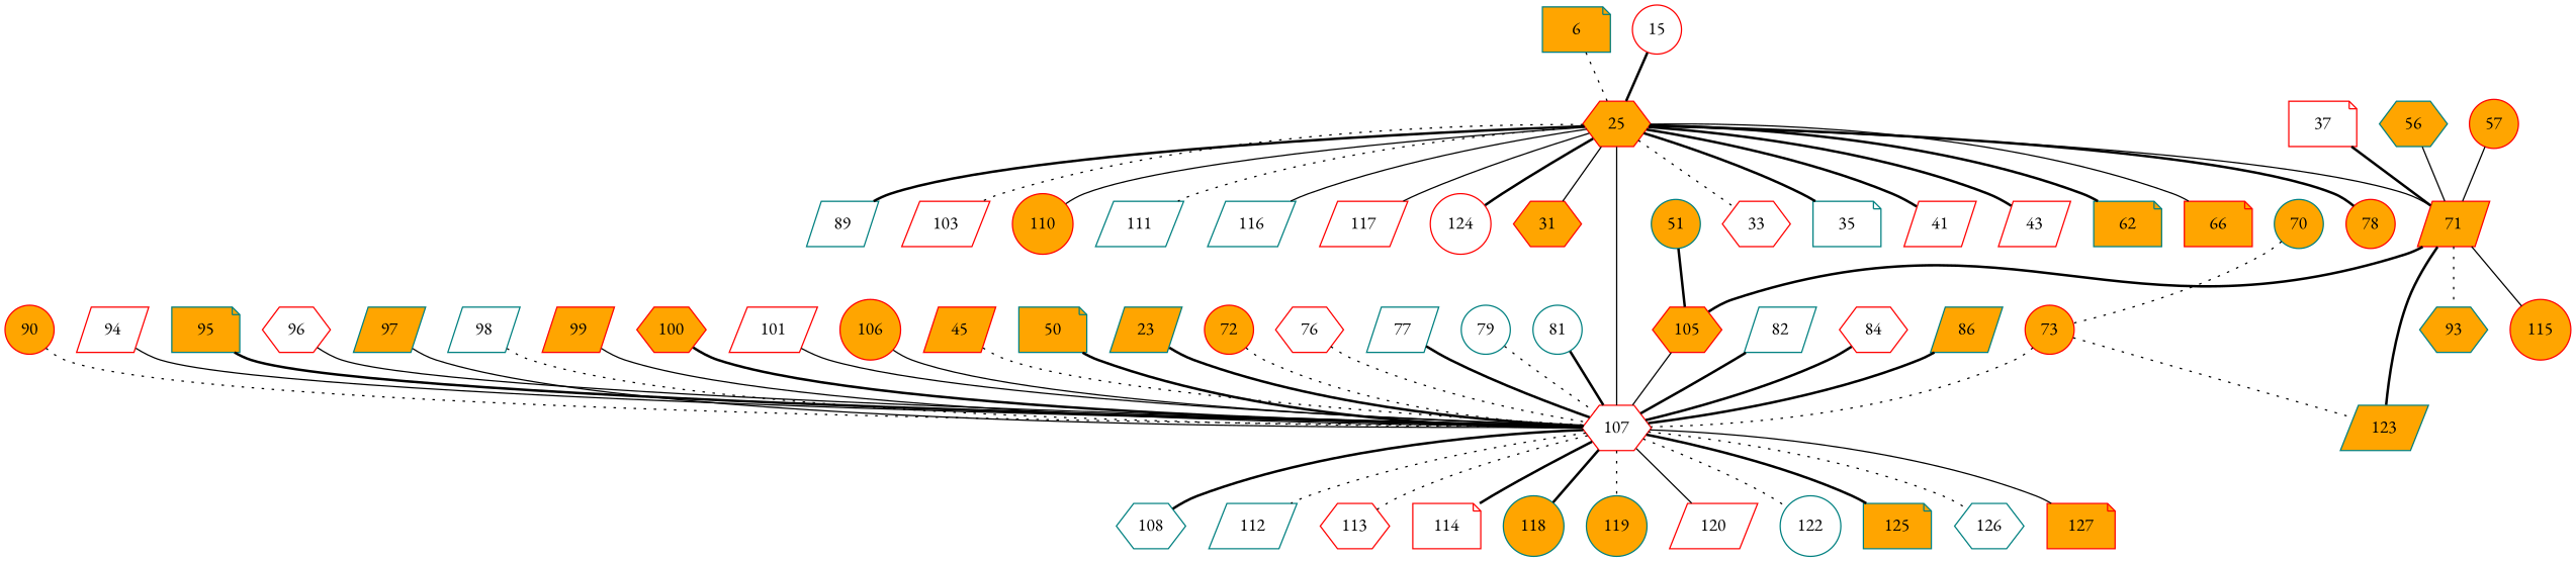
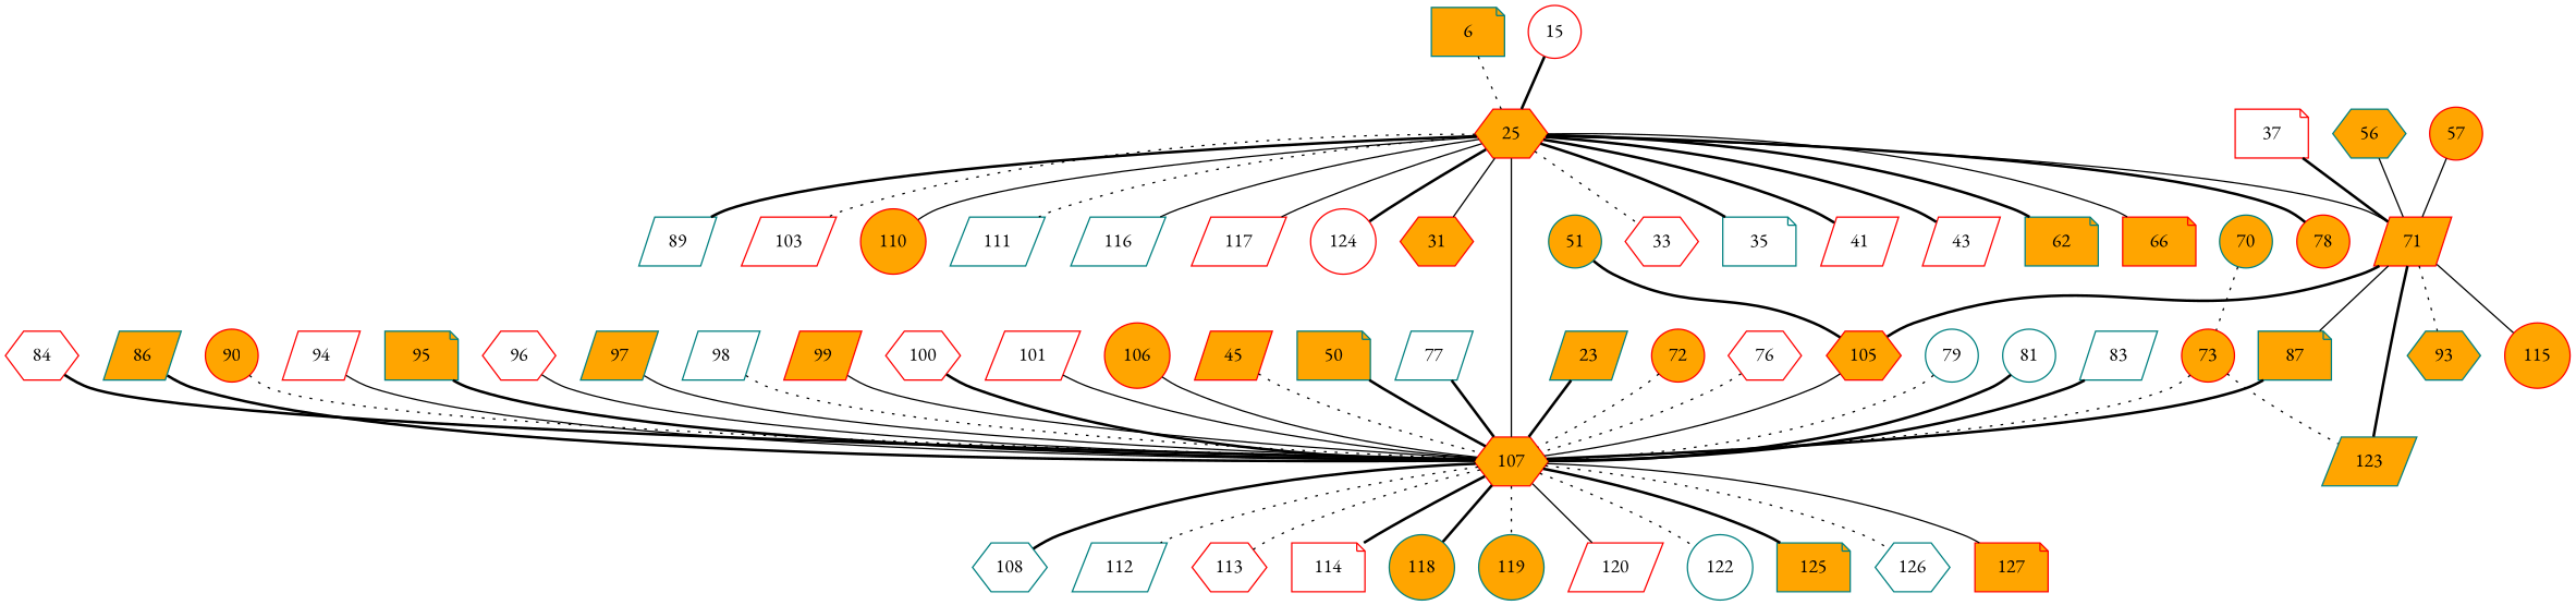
  graph {
    fontname="EB Garamond"
    node [color=red fillcolor=orange fontname="EB Garamond" shape=parallelogram style=filled]
    edge [fontname="EB Garamond" style=bold]
    25 [shape=hexagon super="+16+3"]
    31 [shape=hexagon]
    33 [fillcolor=white shape=hexagon]
    35 [color=teal fillcolor=white shape=note]
    41 [fillcolor=white]
    43 [fillcolor=white]
    62 [color=teal shape=note]
    66 [shape=note]
    71 [super="+65+30+24+18"]
    78 [shape=circle]
    89 [color=teal fillcolor=white super="+22"]
    103 [fillcolor=white]
-   107 [fillcolor=white shape=hexagon super="+20+39+46+91+92+88+23+9+19"]
+   107 [shape=hexagon super="+20+39+46+91+92+88+23+9+19"]
    110 [shape=circle super="+54"]
    111 [color=teal fillcolor=white]
    116 [color=teal fillcolor=white]
    117 [fillcolor=white super="+85"]
    124 [fillcolor=white shape=circle super="+74"]
    6 [color=teal shape=note]
    15 [fillcolor=white shape=circle]
    105 [shape=hexagon super="+47+48"]
+   87 [color=teal shape=note super="+60"]
    93 [color=teal shape=hexagon]
    115 [shape=circle]
    123 [color=teal super="+104+121"]
    108 [color=teal fillcolor=white shape=hexagon]
    112 [color=teal fillcolor=white]
    113 [fillcolor=white shape=hexagon]
    114 [fillcolor=white shape=note]
    118 [color=teal shape=circle]
    119 [color=teal shape=circle super="+109"]
    120 [fillcolor=white]
    122 [color=teal fillcolor=white shape=circle super="+36"]
    125 [color=teal shape=note]
    126 [color=teal fillcolor=white shape=hexagon]
    127 [shape=note]
    37 [fillcolor=white shape=note]
    45
    50 [color=teal shape=note]
    51 [color=teal shape=circle]
    56 [color=teal shape=hexagon]
    57 [shape=circle super="+52"]
    n43 [color=teal label=23 super="+27"]
    73 [shape=circle super="+67"]
    70 [color=teal shape=circle]
    72 [shape=circle]
    76 [fillcolor=white shape=hexagon]
    77 [color=teal fillcolor=white]
    79 [color=teal fillcolor=white shape=circle]
    81 [color=teal fillcolor=white shape=circle super="+21"]
-   82 [color=teal fillcolor=white]
+   82 [color=teal fillcolor=white label=83]
    84 [fillcolor=white shape=hexagon]
    86 [color=teal]
    90 [shape=circle]
    94 [fillcolor=white]
    95 [color=teal shape=note]
    96 [fillcolor=white shape=hexagon super="+49+53"]
    97 [color=teal super="+14"]
    98 [color=teal fillcolor=white]
    99
-   100 [shape=hexagon]
+   100 [fillcolor=white shape=hexagon]
    101 [fillcolor=white]
    106 [shape=circle super="+80"]
    25 -- 31 [style=solid]
    25 -- 33 [style=dotted]
    25 -- 35
    25 -- 41
    25 -- 43
    25 -- 62
    25 -- 66 [style=solid]
    25 -- 71 [style=solid weight=4]
    25 -- 78
    25 -- 89
    25 -- 103 [style=dotted]
    25 -- 107 [style=solid weight=19]
    25 -- 110 [style=solid]
    25 -- 111 [style=dotted]
    25 -- 116 [style=solid]
    25 -- 117 [style=solid]
    25 -- 124
    71 -- 105 [weight=2]
+   71 -- 87 [style=solid]
    71 -- 93 [style=dotted]
    71 -- 115 [style=solid]
    71 -- 123 [weight=2]
    107 -- 108
    107 -- 112 [style=dotted]
    107 -- 113 [style=dotted]
    107 -- 114
    107 -- 118
    107 -- 119 [style=dotted weight=2]
    107 -- 120 [style=solid]
    107 -- 122 [style=dotted]
    107 -- 125
    107 -- 126 [style=dotted]
    107 -- 127 [style=solid]
    6 -- 25 [style=dotted]
    15 -- 25
    105 -- 107 [style=solid weight=2]
+   87 -- 107
    37 -- 71
    45 -- 107 [style=dotted weight=2]
    50 -- 107
    51 -- 105
    56 -- 71 [style=solid]
    57 -- 71 [style=solid weight=2]
    n43 -- 107
    73 -- 107 [style=dotted weight=3]
    73 -- 123 [style=dotted]
    70 -- 73 [style=dotted]
    72 -- 107 [style=dotted]
    76 -- 107 [style=dotted]
    77 -- 107
    79 -- 107 [style=dotted]
    81 -- 107
    82 -- 107
    84 -- 107
    86 -- 107
    90 -- 107 [style=dotted]
    94 -- 107 [style=solid]
    95 -- 107
    96 -- 107 [style=solid]
    97 -- 107 [style=solid]
    98 -- 107 [style=dotted]
    99 -- 107 [style=solid]
    100 -- 107
    101 -- 107 [style=solid]
    106 -- 107 [style=solid]
  }
